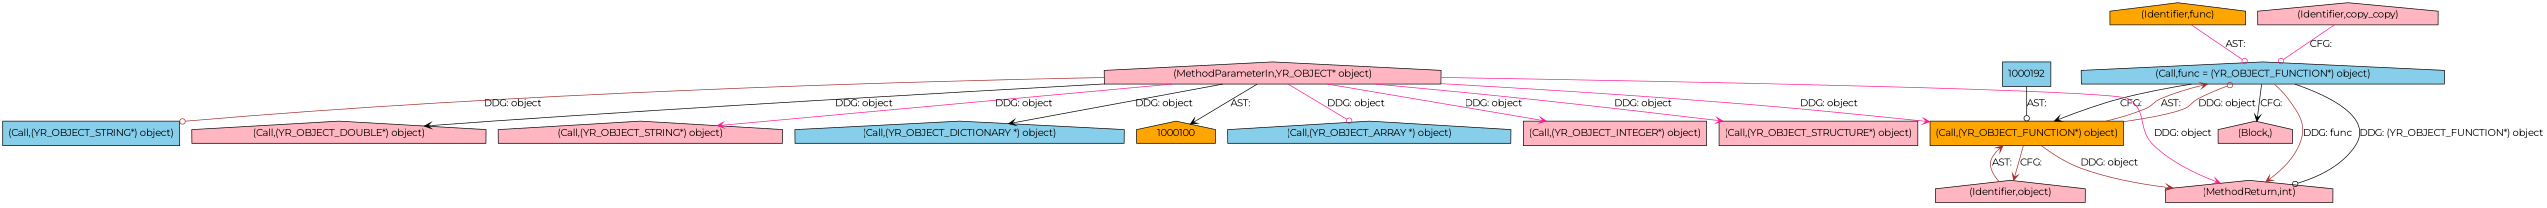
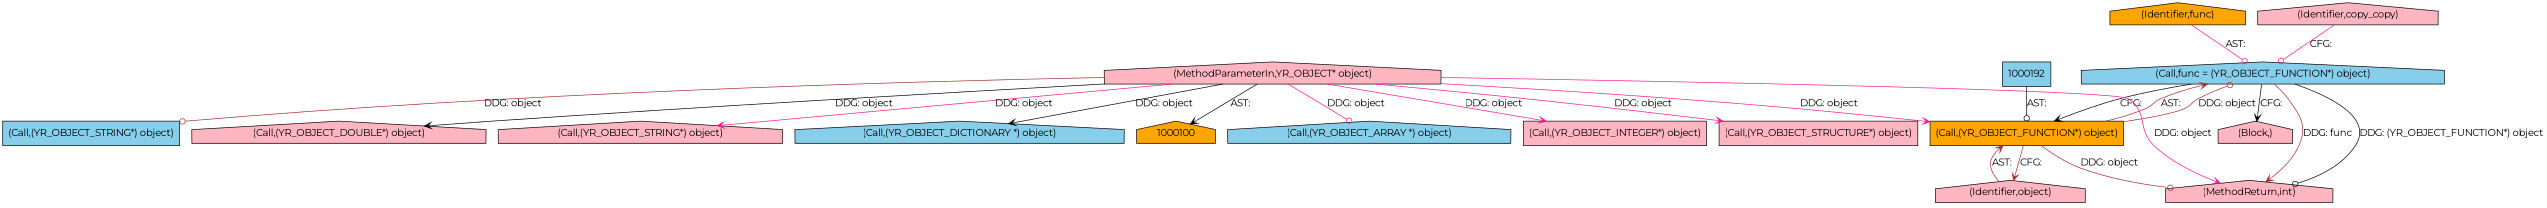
  digraph {
    fontname=Montserrat
    node [fillcolor=lightpink fontname=Montserrat shape=house style=filled]
    edge [arrowhead=vee color=deeppink fontname=Montserrat]
    n1 [fillcolor=skyblue label="(Call,func = (YR_OBJECT_FUNCTION*) object)"]
    n2 [fillcolor=orange label="(Call,(YR_OBJECT_FUNCTION*) object)" shape=box]
    n3 [label="(Block,)"]
    n4 [label="(MethodReturn,int)"]
    n5 [label="(Identifier,object)"]
    n6 [label="(MethodParameterIn,YR_OBJECT* object)"]
    n7 [fillcolor=skyblue label="(Call,(YR_OBJECT_ARRAY *) object)"]
    n8 [label="(Call,(YR_OBJECT_INTEGER*) object)" shape=box]
    n9 [label="(Call,(YR_OBJECT_STRUCTURE*) object)" shape=box]
    n10 [fillcolor=skyblue label="(Call,(YR_OBJECT_STRING*) object)" shape=box]
    n11 [label="(Call,(YR_OBJECT_DOUBLE*) object)"]
    n12 [label="(Call,(YR_OBJECT_STRING*) object)"]
    n13 [fillcolor=skyblue label="(Call,(YR_OBJECT_DICTIONARY *) object)"]
    1000100 [fillcolor=orange]
    n15 [fillcolor=orange label="(Identifier,func)"]
    n16 [label="(Identifier,copy_copy)"]
    1000192 [fillcolor=skyblue shape=box]
    n1 -> n2 [color=black label="CFG: "]
    n1 -> n3 [color=black label="CFG: "]
    n1 -> n4 [color=brown label="DDG: func"]
    n1 -> n4 [arrowhead=odot color=black label="DDG: (YR_OBJECT_FUNCTION*) object"]
    n2 -> n1 [color=brown label="AST: "]
    n2 -> n1 [arrowhead=odot color=brown label="DDG: object"]
-   n2 -> n4 [color=brown label="DDG: object"]
+   n2 -> n4 [arrowhead=odot color=brown label="DDG: object"]
    n2 -> n5 [color=brown label="CFG: "]
    n5 -> n2 [color=brown label="AST: "]
    n6 -> n2 [label="DDG: object"]
    n6 -> n4 [label="DDG: object"]
    n6 -> n7 [arrowhead=odot label="DDG: object"]
    n6 -> n8 [label="DDG: object"]
    n6 -> n9 [label="DDG: object"]
    n6 -> n10 [arrowhead=odot color=brown label="DDG: object"]
    n6 -> n11 [color=black label="DDG: object"]
    n6 -> n12 [label="DDG: object"]
    n6 -> n13 [color=black label="DDG: object"]
    n6 -> 1000100 [color=black label="AST: "]
    n15 -> n1 [arrowhead=odot label="AST: "]
    n16 -> n1 [arrowhead=odot label="CFG: "]
    1000192 -> n2 [arrowhead=odot color=black label="AST: "]
  }
